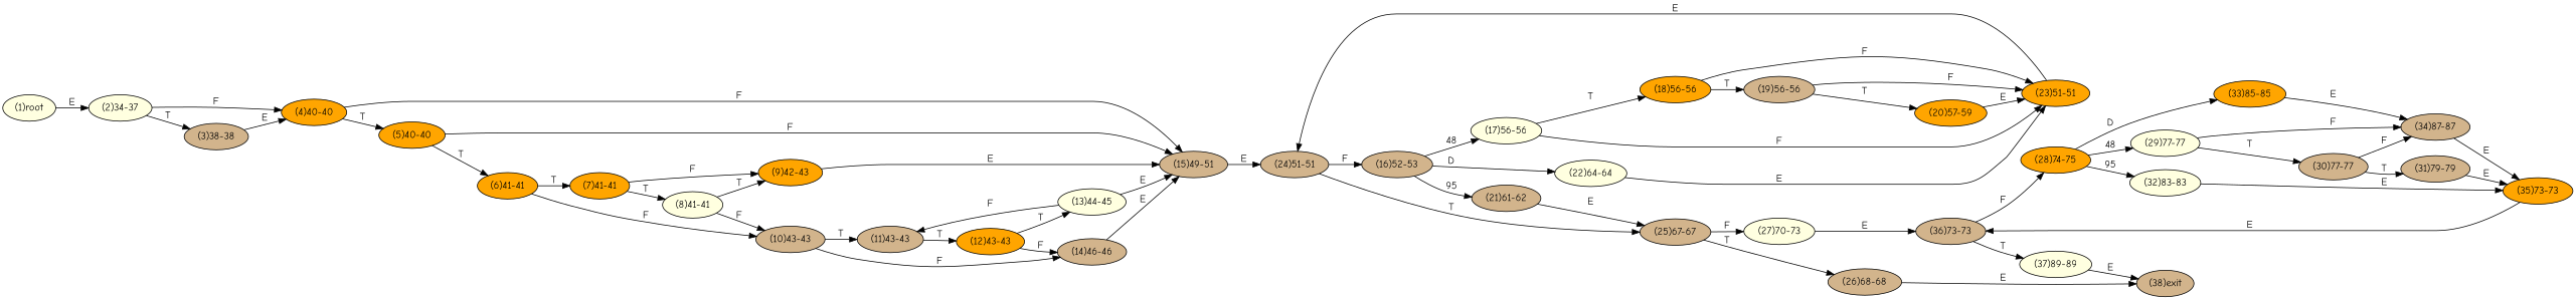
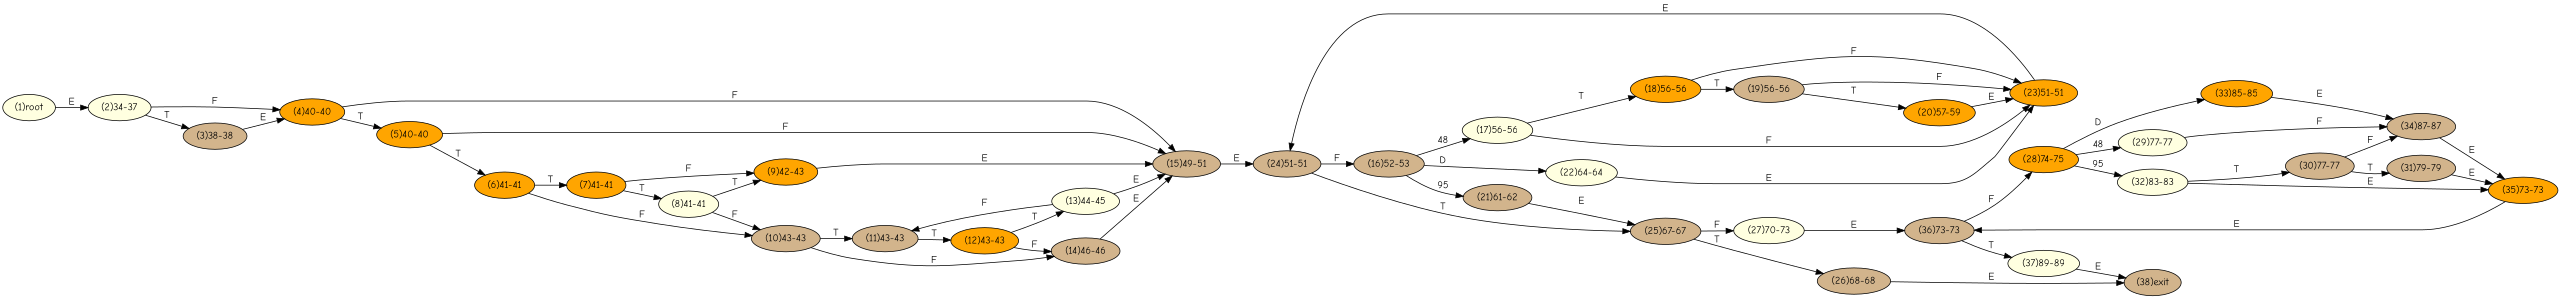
  digraph {
    fontname="Comic Neue"
    rankdir=LR
    node [fillcolor=tan fontname="Comic Neue" style=filled]
    edge [fontname="Comic Neue"]
    n1 [fillcolor=lightyellow label="(1)root"]
    n2 [fillcolor=lightyellow label="(2)34-37"]
    n3 [label="(3)38-38"]
    n4 [fillcolor=orange label="(4)40-40"]
    n5 [fillcolor=orange label="(5)40-40"]
    n6 [label="(15)49-51"]
    n7 [fillcolor=orange label="(6)41-41"]
    n8 [label="(24)51-51"]
    n9 [fillcolor=orange label="(7)41-41"]
    n10 [label="(10)43-43"]
    n11 [fillcolor=lightyellow label="(8)41-41"]
    n12 [fillcolor=orange label="(9)42-43"]
    n13 [label="(11)43-43"]
    n14 [label="(14)46-46"]
    n15 [fillcolor=orange label="(12)43-43"]
    n16 [fillcolor=lightyellow label="(13)44-45"]
    n17 [label="(16)52-53"]
    n18 [label="(25)67-67"]
    n19 [fillcolor=lightyellow label="(17)56-56"]
    n20 [fillcolor=orange label="(18)56-56"]
    n21 [fillcolor=orange label="(23)51-51"]
    n22 [label="(19)56-56"]
    n23 [label="(21)61-62"]
    n24 [fillcolor=lightyellow label="(22)64-64"]
    n25 [fillcolor=orange label="(20)57-59"]
    n26 [fillcolor=lightyellow label="(27)70-73"]
    n27 [label="(26)68-68"]
    n28 [label="(36)73-73"]
    n29 [label="(38)exit"]
    n30 [fillcolor=orange label="(28)74-75"]
    n31 [fillcolor=lightyellow label="(37)89-89"]
    n32 [fillcolor=lightyellow label="(29)77-77"]
    n33 [label="(30)77-77"]
    n34 [label="(34)87-87"]
    n35 [label="(31)79-79"]
    n36 [fillcolor=orange label="(35)73-73"]
    n37 [fillcolor=lightyellow label="(32)83-83"]
    n38 [fillcolor=orange label="(33)85-85"]
    n1 -> n2 [label=E]
    n2 -> n3 [label=T]
    n2 -> n4 [label=F]
    n3 -> n4 [label=E]
    n4 -> n5 [label=T]
    n4 -> n6 [label=F]
    n5 -> n6 [label=F]
    n5 -> n7 [label=T]
    n6 -> n8 [label=E]
    n7 -> n9 [label=T]
    n7 -> n10 [label=F]
    n8 -> n17 [label=F]
    n8 -> n18 [label=T]
    n9 -> n11 [label=T]
    n9 -> n12 [label=F]
    n10 -> n13 [label=T]
    n10 -> n14 [label=F]
    n11 -> n10 [label=F]
    n11 -> n12 [label=T]
    n12 -> n6 [label=E]
    n13 -> n15 [label=T]
    n14 -> n6 [label=E]
    n15 -> n14 [label=F]
    n15 -> n16 [label=T]
    n16 -> n6 [label=E]
    n16 -> n13 [label=F]
    n17 -> n19 [label=48]
    n17 -> n23 [label=95]
    n17 -> n24 [label=D]
    n18 -> n26 [label=F]
    n18 -> n27 [label=T]
    n19 -> n20 [label=T]
    n19 -> n21 [label=F]
    n20 -> n21 [label=F]
    n20 -> n22 [label=T]
    n21 -> n8 [label=E]
    n22 -> n21 [label=F]
    n22 -> n25 [label=T]
    n23 -> n18 [label=E]
    n24 -> n21 [label=E]
    n25 -> n21 [label=E]
    n26 -> n28 [label=E]
    n27 -> n29 [label=E]
    n28 -> n30 [label=F]
    n28 -> n31 [label=T]
    n30 -> n32 [label=48]
    n30 -> n37 [label=95]
    n30 -> n38 [label=D]
    n31 -> n29 [label=E]
-   n32 -> n33 [label=T]
+   n37 -> n33 [label=T]
    n32 -> n34 [label=F]
    n33 -> n34 [label=F]
    n33 -> n35 [label=T]
    n34 -> n36 [label=E]
    n35 -> n36 [label=E]
    n36 -> n28 [label=E]
    n37 -> n36 [label=E]
    n38 -> n34 [label=E]
  }
